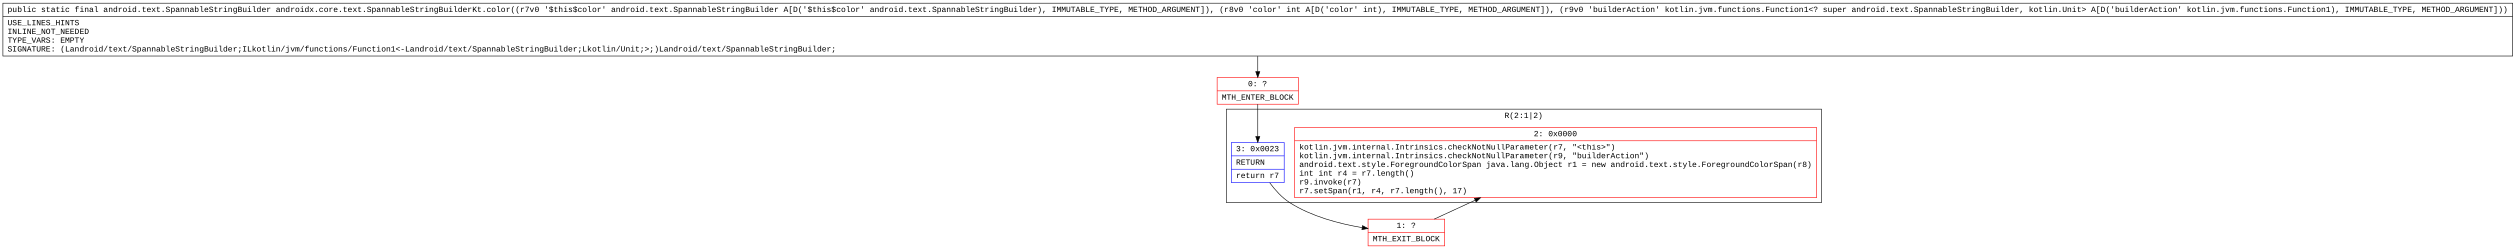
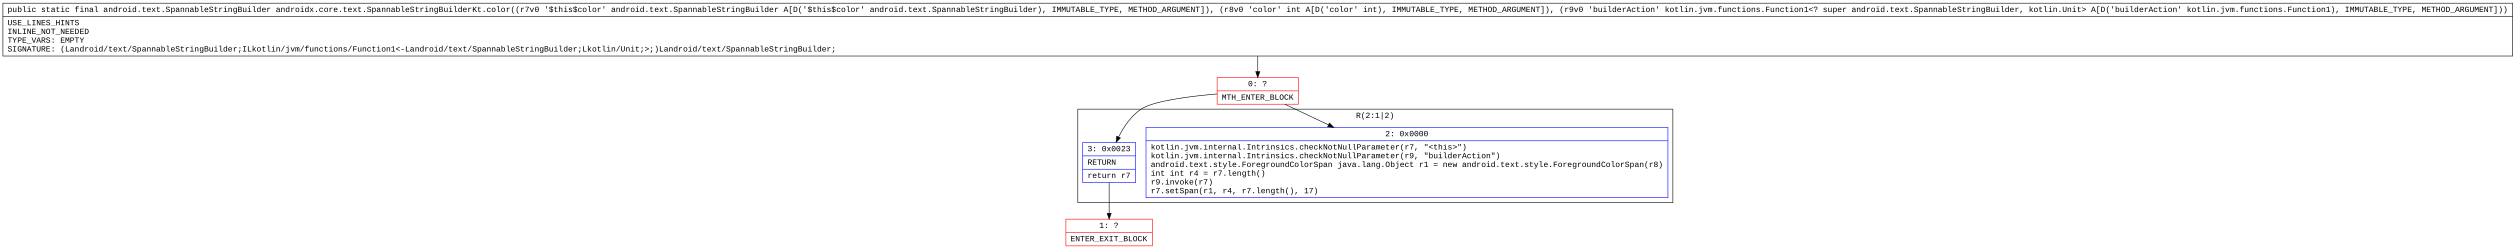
  digraph {
    fontname="Liberation Mono"
    node [color=blue fontname="Liberation Mono" shape=record]
    edge [fontname="Liberation Mono"]
-   n1 [color=red label="{2\:\ 0x0000|kotlin.jvm.internal.Intrinsics.checkNotNullParameter(r7, \"\<this\>\")\lkotlin.jvm.internal.Intrinsics.checkNotNullParameter(r9, \"builderAction\")\landroid.text.style.ForegroundColorSpan java.lang.Object r1 = new android.text.style.ForegroundColorSpan(r8)\lint int r4 = r7.length()\lr9.invoke(r7)\lr7.setSpan(r1, r4, r7.length(), 17)\l}"]
+   n1 [label="{2\:\ 0x0000|kotlin.jvm.internal.Intrinsics.checkNotNullParameter(r7, \"\<this\>\")\lkotlin.jvm.internal.Intrinsics.checkNotNullParameter(r9, \"builderAction\")\landroid.text.style.ForegroundColorSpan java.lang.Object r1 = new android.text.style.ForegroundColorSpan(r8)\lint int r4 = r7.length()\lr9.invoke(r7)\lr7.setSpan(r1, r4, r7.length(), 17)\l}"]
    n2 [label="{3\:\ 0x0023|RETURN\l|return r7\l}"]
-   n3 [color=red label="{1\:\ ?|MTH_EXIT_BLOCK\l}"]
+   n3 [color=red label="{1\:\ ?|ENTER_EXIT_BLOCK\l}"]
    n4 [color=red label="{0\:\ ?|MTH_ENTER_BLOCK\l}"]
    n5 [label="{public static final android.text.SpannableStringBuilder androidx.core.text.SpannableStringBuilderKt.color((r7v0 '$this$color' android.text.SpannableStringBuilder A[D('$this$color' android.text.SpannableStringBuilder), IMMUTABLE_TYPE, METHOD_ARGUMENT]), (r8v0 'color' int A[D('color' int), IMMUTABLE_TYPE, METHOD_ARGUMENT]), (r9v0 'builderAction' kotlin.jvm.functions.Function1\<? super android.text.SpannableStringBuilder, kotlin.Unit\> A[D('builderAction' kotlin.jvm.functions.Function1), IMMUTABLE_TYPE, METHOD_ARGUMENT]))  | USE_LINES_HINTS\lINLINE_NOT_NEEDED\lTYPE_VARS: EMPTY\lSIGNATURE: (Landroid\/text\/SpannableStringBuilder;ILkotlin\/jvm\/functions\/Function1\<\-Landroid\/text\/SpannableStringBuilder;Lkotlin\/Unit;\>;)Landroid\/text\/SpannableStringBuilder;\l}" color=""]
    subgraph cluster_1 {
      label="R(2:1|2)"
      n1
      n2
    }
    n2 -> n3
-   n3 -> n1
+   n4 -> n1
    n4 -> n2
    n5 -> n4
  }
